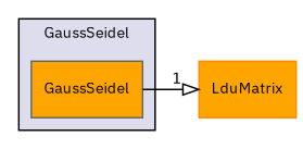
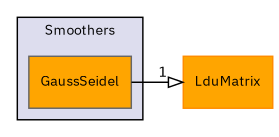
  digraph {
    compound=true
    rankdir=LR
    fontname="IBM Plex Sans"
    node [fillcolor=orange fontname="IBM Plex Sans" fontsize=10 shape=box style=filled]
    n1 [label=GaussSeidel pencolor=black color=gray40]
    n2 [color=darkorange label=LduMatrix]
    subgraph cluster_1 {
      bgcolor="#ddddee"
      fontsize=10
-     label=GaussSeidel
+     label=Smoothers
      pencolor=black
      n1
    }
    n1 -> n2 [headlabel=1 labeldistance=1.5 labelfontname=Helvetica labelfontsize=10 style=solid arrowhead=onormal fontname="IBM Plex Sans"]
  }
